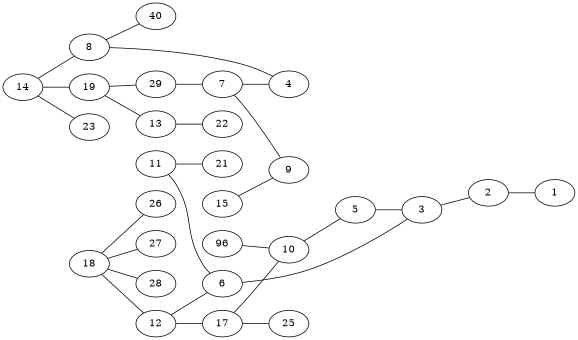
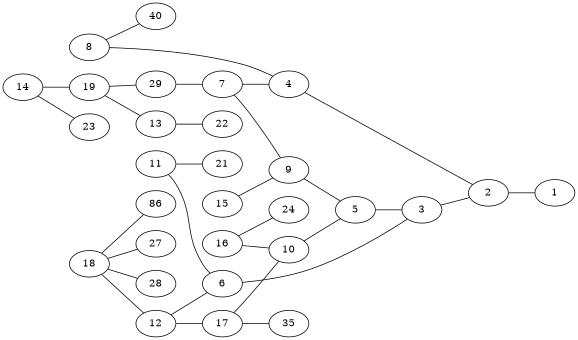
  graph {
    rankdir=LR
    node [chem=C]
    edge [valence=1]
    1 [chem=O]
    2
    3
    4
    5
    6
    7
    9
    8
    n10 [chem=H label=40]
    10
    11 [chem=O]
    21 [chem=H]
    12
    17
-   25 [chem=H]
+   25 [chem=H label=35]
    22 [chem=H]
    13
    14
    19
    23 [chem=H]
    29 [chem=H]
    15 [chem=O]
-   16 [chem=O label=96]
+   16 [chem=O]
+   24 [chem=H]
    18
-   26 [chem=H]
+   26 [chem=H label=86]
    27 [chem=H]
    28 [chem=H]
    2 -- 1 [valence=2]
    3 -- 2
+   4 -- 2
    5 -- 3 [valence=2]
    6 -- 3
    7 -- 4 [valence=2]
    7 -- 9
+   9 -- 5
    8 -- 4
    8 -- n10
    10 -- 5
    11 -- 6
    11 -- 21
    12 -- 6 [valence=2]
    12 -- 17
    17 -- 10 [valence=2]
    17 -- 25
    13 -- 22
-   14 -- 8 [valence=2]
    14 -- 19
    14 -- 23
    19 -- 13 [valence=2]
    19 -- 29
    29 -- 7
    15 -- 9 [valence=2]
    16 -- 10
+   16 -- 24
    18 -- 12
    18 -- 26
    18 -- 27
    18 -- 28
  }
